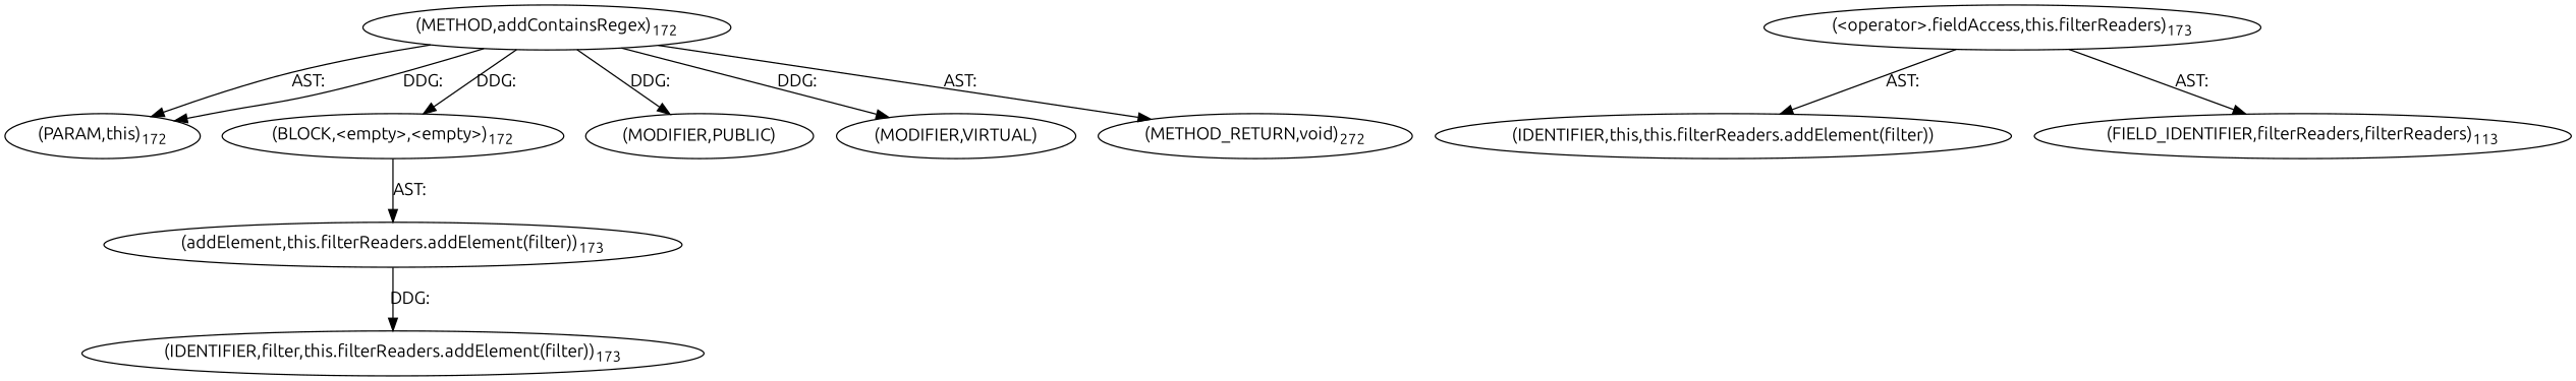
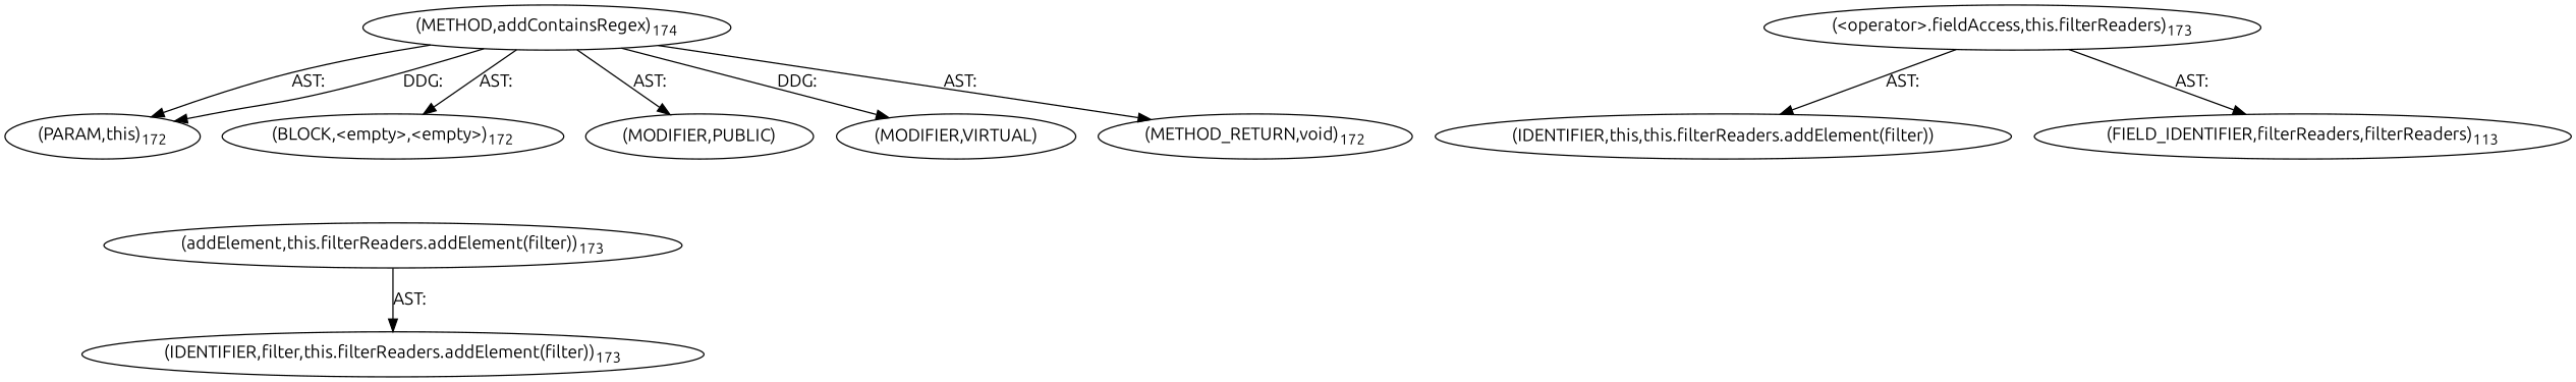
  digraph {
    fontname=Ubuntu
    node [fontname=Ubuntu]
    edge [fontname=Ubuntu]
-   n1 [label=<(METHOD,addContainsRegex)<SUB>172</SUB>>]
+   n1 [label=<(METHOD,addContainsRegex)<SUB>174</SUB>>]
    n2 [label=<(PARAM,this)<SUB>172</SUB>>]
    n3 [label=<(BLOCK,&lt;empty&gt;,&lt;empty&gt;)<SUB>172</SUB>>]
    n4 [label=<(MODIFIER,PUBLIC)>]
    n5 [label=<(MODIFIER,VIRTUAL)>]
-   n6 [label=<(METHOD_RETURN,void)<SUB>272</SUB>>]
+   n6 [label=<(METHOD_RETURN,void)<SUB>172</SUB>>]
    n7 [label=<(addElement,this.filterReaders.addElement(filter))<SUB>173</SUB>>]
    n8 [label=<(IDENTIFIER,filter,this.filterReaders.addElement(filter))<SUB>173</SUB>>]
    n9 [label=<(&lt;operator&gt;.fieldAccess,this.filterReaders)<SUB>173</SUB>>]
    n10 [label=<(IDENTIFIER,this,this.filterReaders.addElement(filter))>]
    n11 [label=<(FIELD_IDENTIFIER,filterReaders,filterReaders)<SUB>113</SUB>>]
    n1 -> n2 [label="AST: "]
    n1 -> n2 [label="DDG: "]
-   n1 -> n3 [label="DDG: "]
-   n1 -> n4 [label="DDG: "]
+   n1 -> n3 [label="AST: "]
+   n1 -> n4 [label="AST: "]
    n1 -> n5 [label="DDG: "]
    n1 -> n6 [label="AST: "]
-   n3 -> n7 [label="AST: "]
-   n7 -> n8 [label="DDG: "]
+   n7 -> n8 [label="AST: "]
    n9 -> n10 [label="AST: "]
    n9 -> n11 [label="AST: "]
  }
